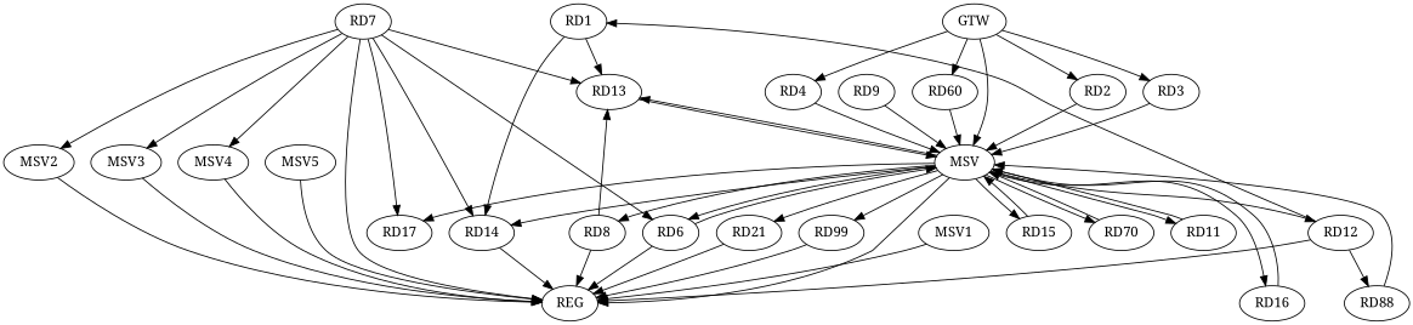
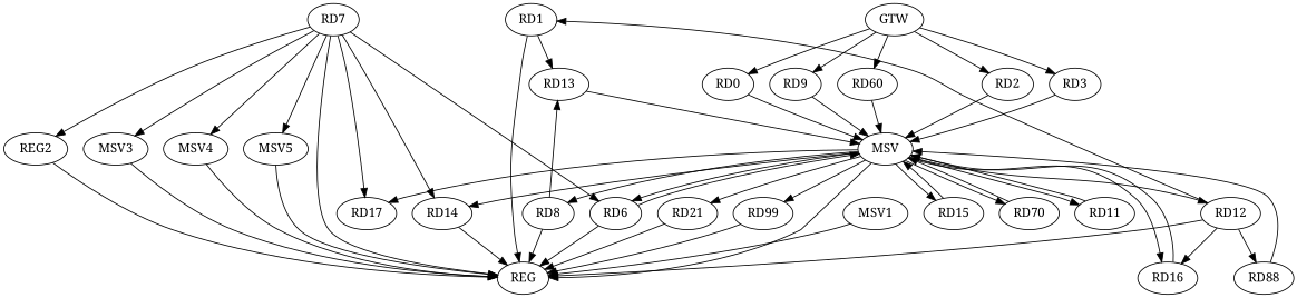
  strict digraph {
    fontname="Noto Serif"
    node [fontname="Noto Serif"]
    edge [fontname="Noto Serif"]
    n1 [label=RD1]
    n2 [label=RD13]
    n3 [label=REG]
    n4 [label=MSV]
    n5 [label=RD2]
    n6 [label=RD6]
    n7 [label=RD14]
    n8 [label=RD17]
    n9 [label=RD8]
    n10 [label=RD21]
    n11 [label=RD11]
    n12 [label=RD12]
    n13 [label=RD16]
    n14 [label=RD15]
    n15 [label=RD99]
    n16 [label=RD70]
    n17 [label=RD3]
-   n18 [label=RD4]
+   n18 [label=RD0]
    n19 [label=RD7]
-   n20 [label=MSV2]
+   n20 [label=REG2]
    n21 [label=MSV3]
    n22 [label=MSV4]
    n23 [label=MSV5]
    n24 [label=MSV1]
    n25 [label=RD9]
    n26 [label=RD60]
    n27 [label=RD88]
    n28 [label=GTW]
    n1 -> n2
-   n1 -> n7
+   n1 -> n3
    n2 -> n4
-   n4 -> n2
    n4 -> n3
    n4 -> n6
    n4 -> n7
    n4 -> n8
    n4 -> n9
    n4 -> n10
    n4 -> n11
    n4 -> n12
    n4 -> n13
    n4 -> n14
    n4 -> n15
    n4 -> n16
    n5 -> n4
    n6 -> n3
    n6 -> n4
    n7 -> n3
    n9 -> n2
    n9 -> n3
    n10 -> n3
    n11 -> n4
    n12 -> n1
    n12 -> n3
+   n12 -> n13
    n12 -> n27
    n13 -> n4
    n14 -> n4
    n15 -> n3
    n16 -> n4
    n17 -> n4
    n18 -> n4
    n19 -> n3
    n19 -> n6
    n19 -> n7
    n19 -> n8
    n19 -> n20
    n19 -> n21
    n19 -> n22
-   n19 -> n2
+   n19 -> n23
    n20 -> n3
    n21 -> n3
    n22 -> n3
    n23 -> n3
    n24 -> n3
    n25 -> n4
    n26 -> n4
    n27 -> n4
    n28 -> n5
    n28 -> n17
    n28 -> n18
-   n28 -> n4
+   n28 -> n25
    n28 -> n26
  }
